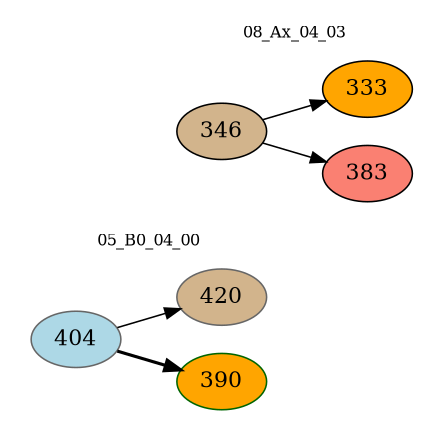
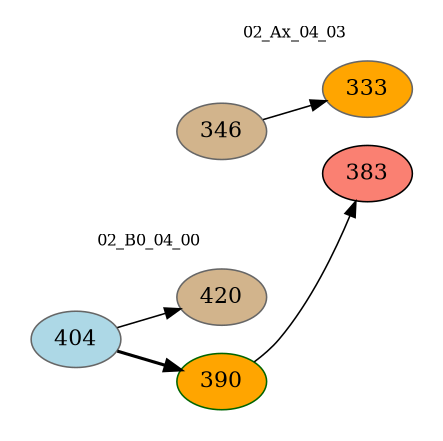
  digraph {
    rankdir=LR
    node [color=gray40 fillcolor=tan style=filled]
    edge [arrowhead=normal color=black style=solid]
-   n1 [color=black label=346]
+   n1 [label=346]
    n2 [color=black fillcolor=salmon label=383]
-   n3 [color=black fillcolor=orange label=333]
+   n3 [fillcolor=orange label=333]
    n4 [fillcolor=lightblue label=404]
    n5 [color=darkgreen fillcolor=orange label=390]
    n6 [label=420]
    subgraph cluster_1 {
      color=white
      fontsize=10
-     label="08_Ax_04_03"
+     label="02_Ax_04_03"
      n1
      n2
      n3
    }
    subgraph cluster_2 {
      color=white
      fontsize=10
-     label="05_B0_04_00"
+     label="02_B0_04_00"
      n4
      n5
      n6
    }
-   n1 -> n2
+   n5 -> n2
    n1 -> n3
    n4 -> n5 [style=bold]
    n4 -> n6
  }
